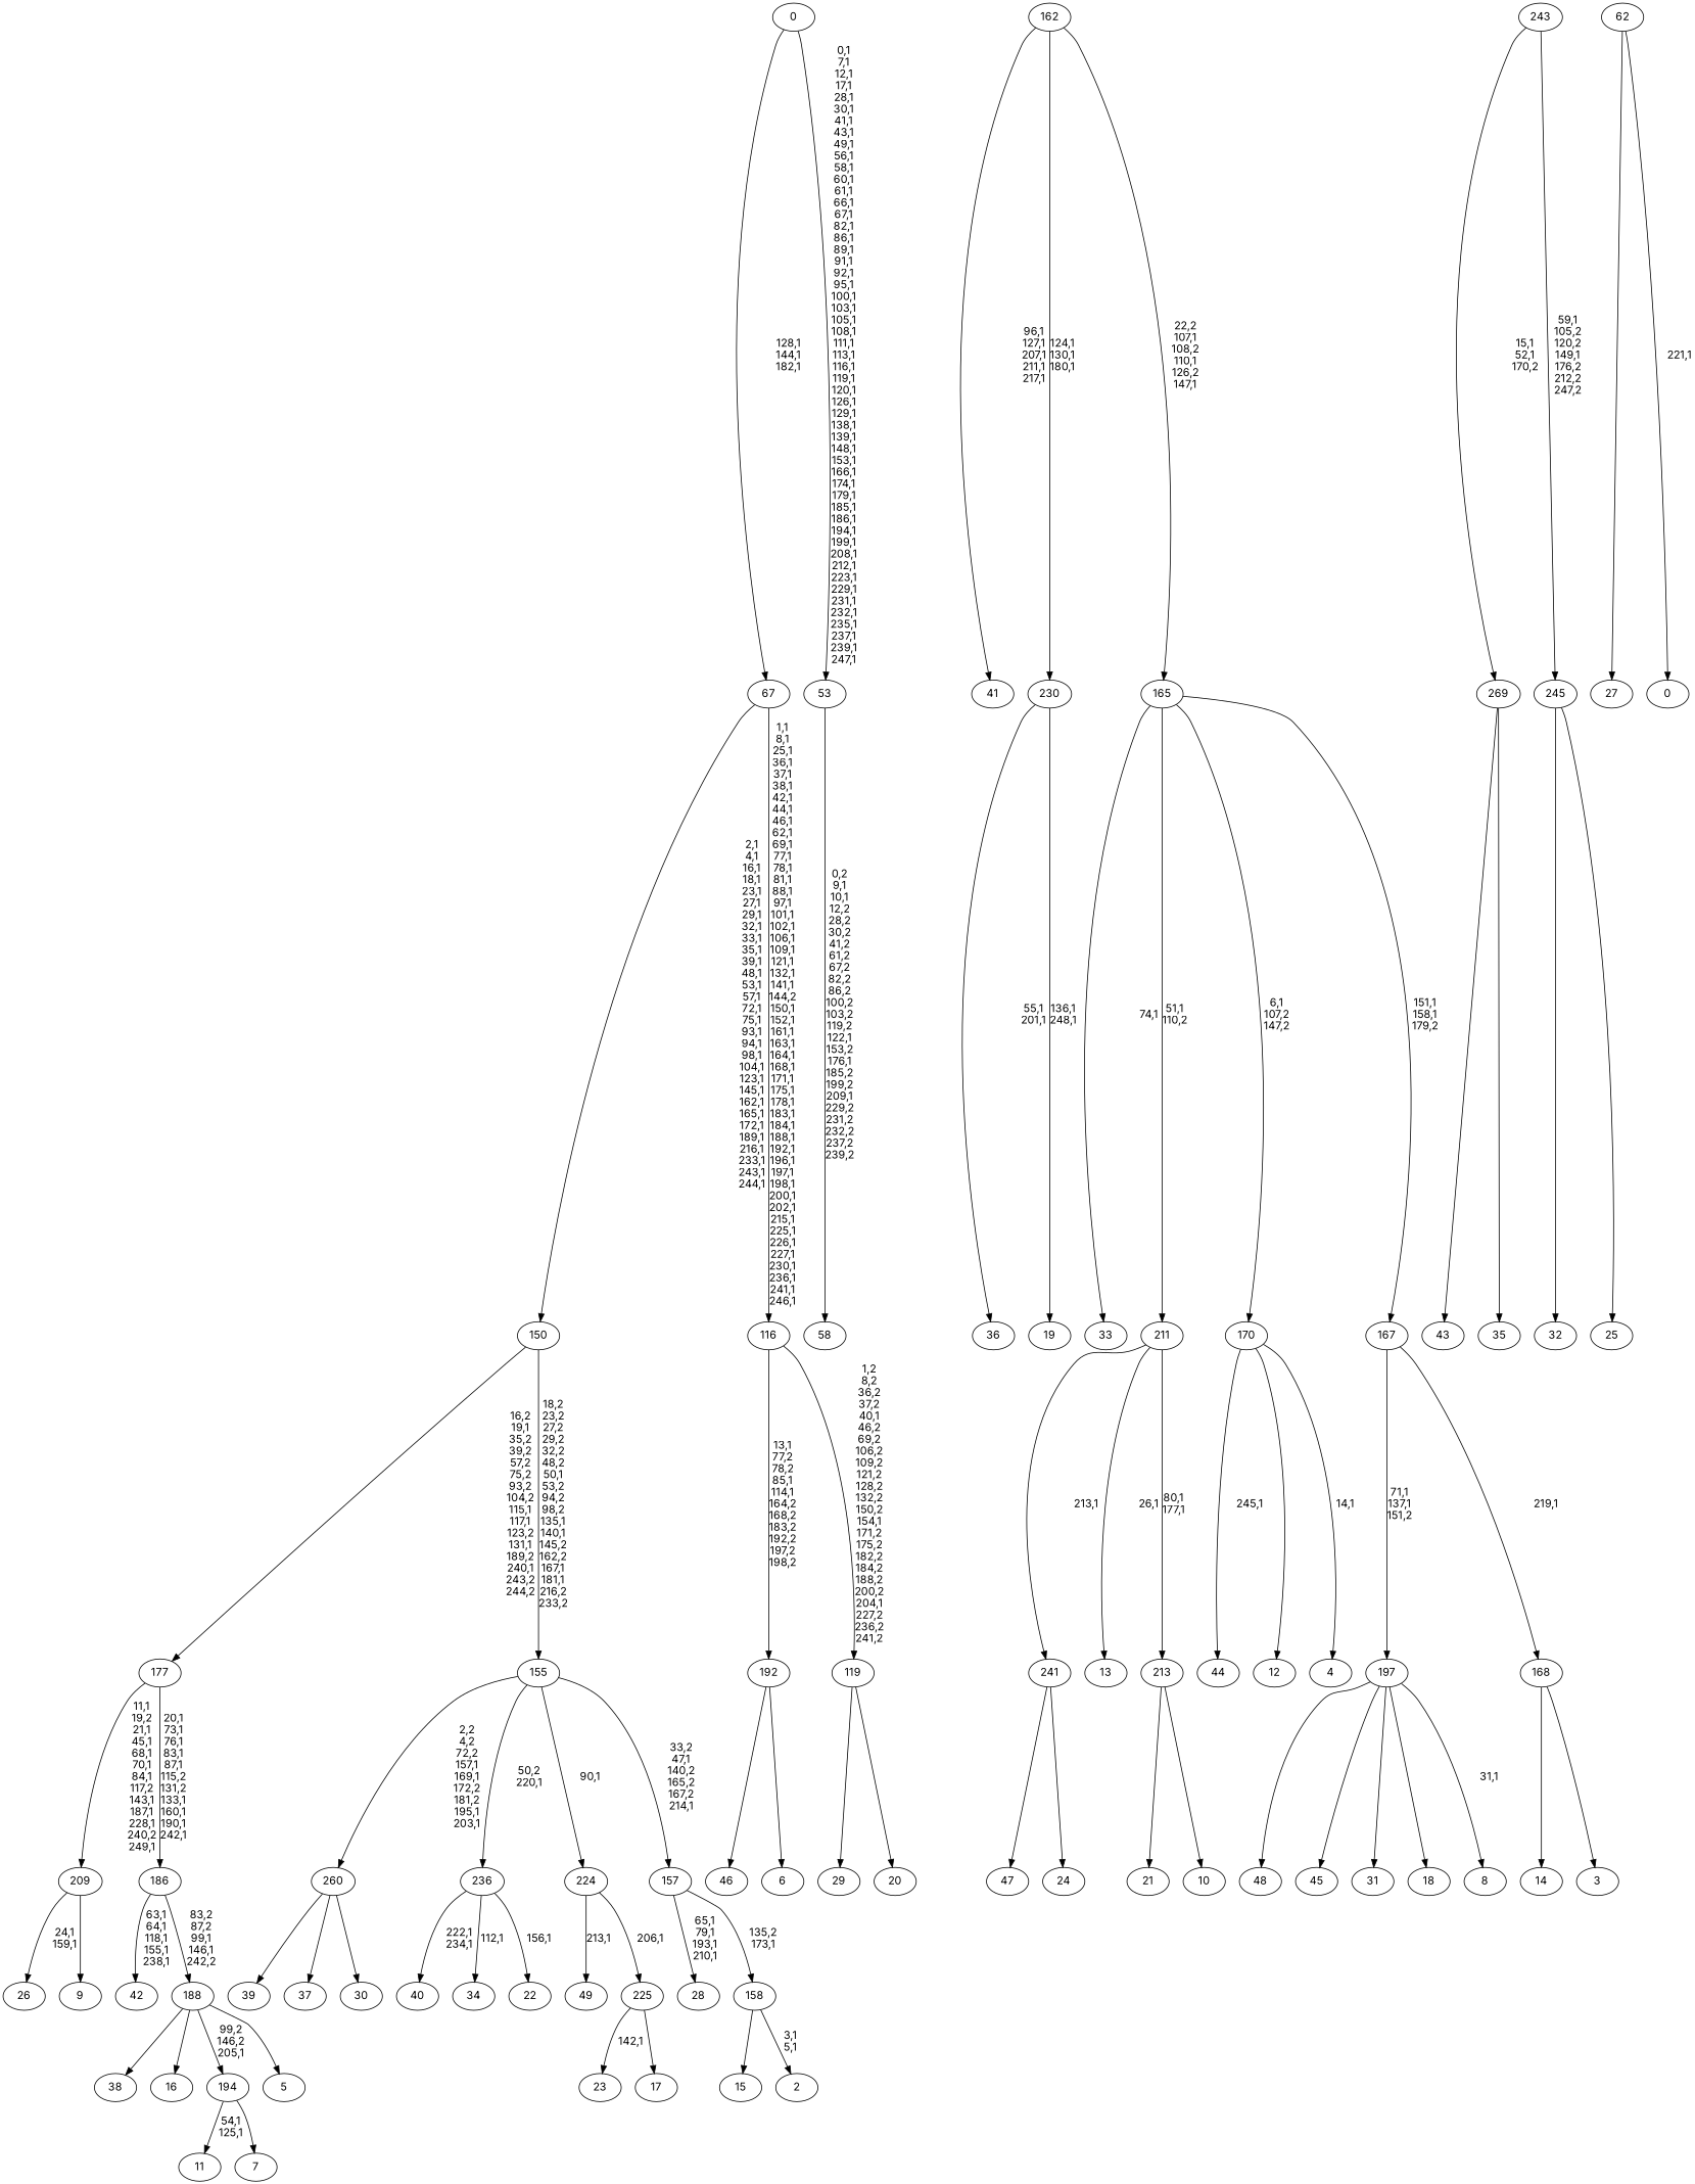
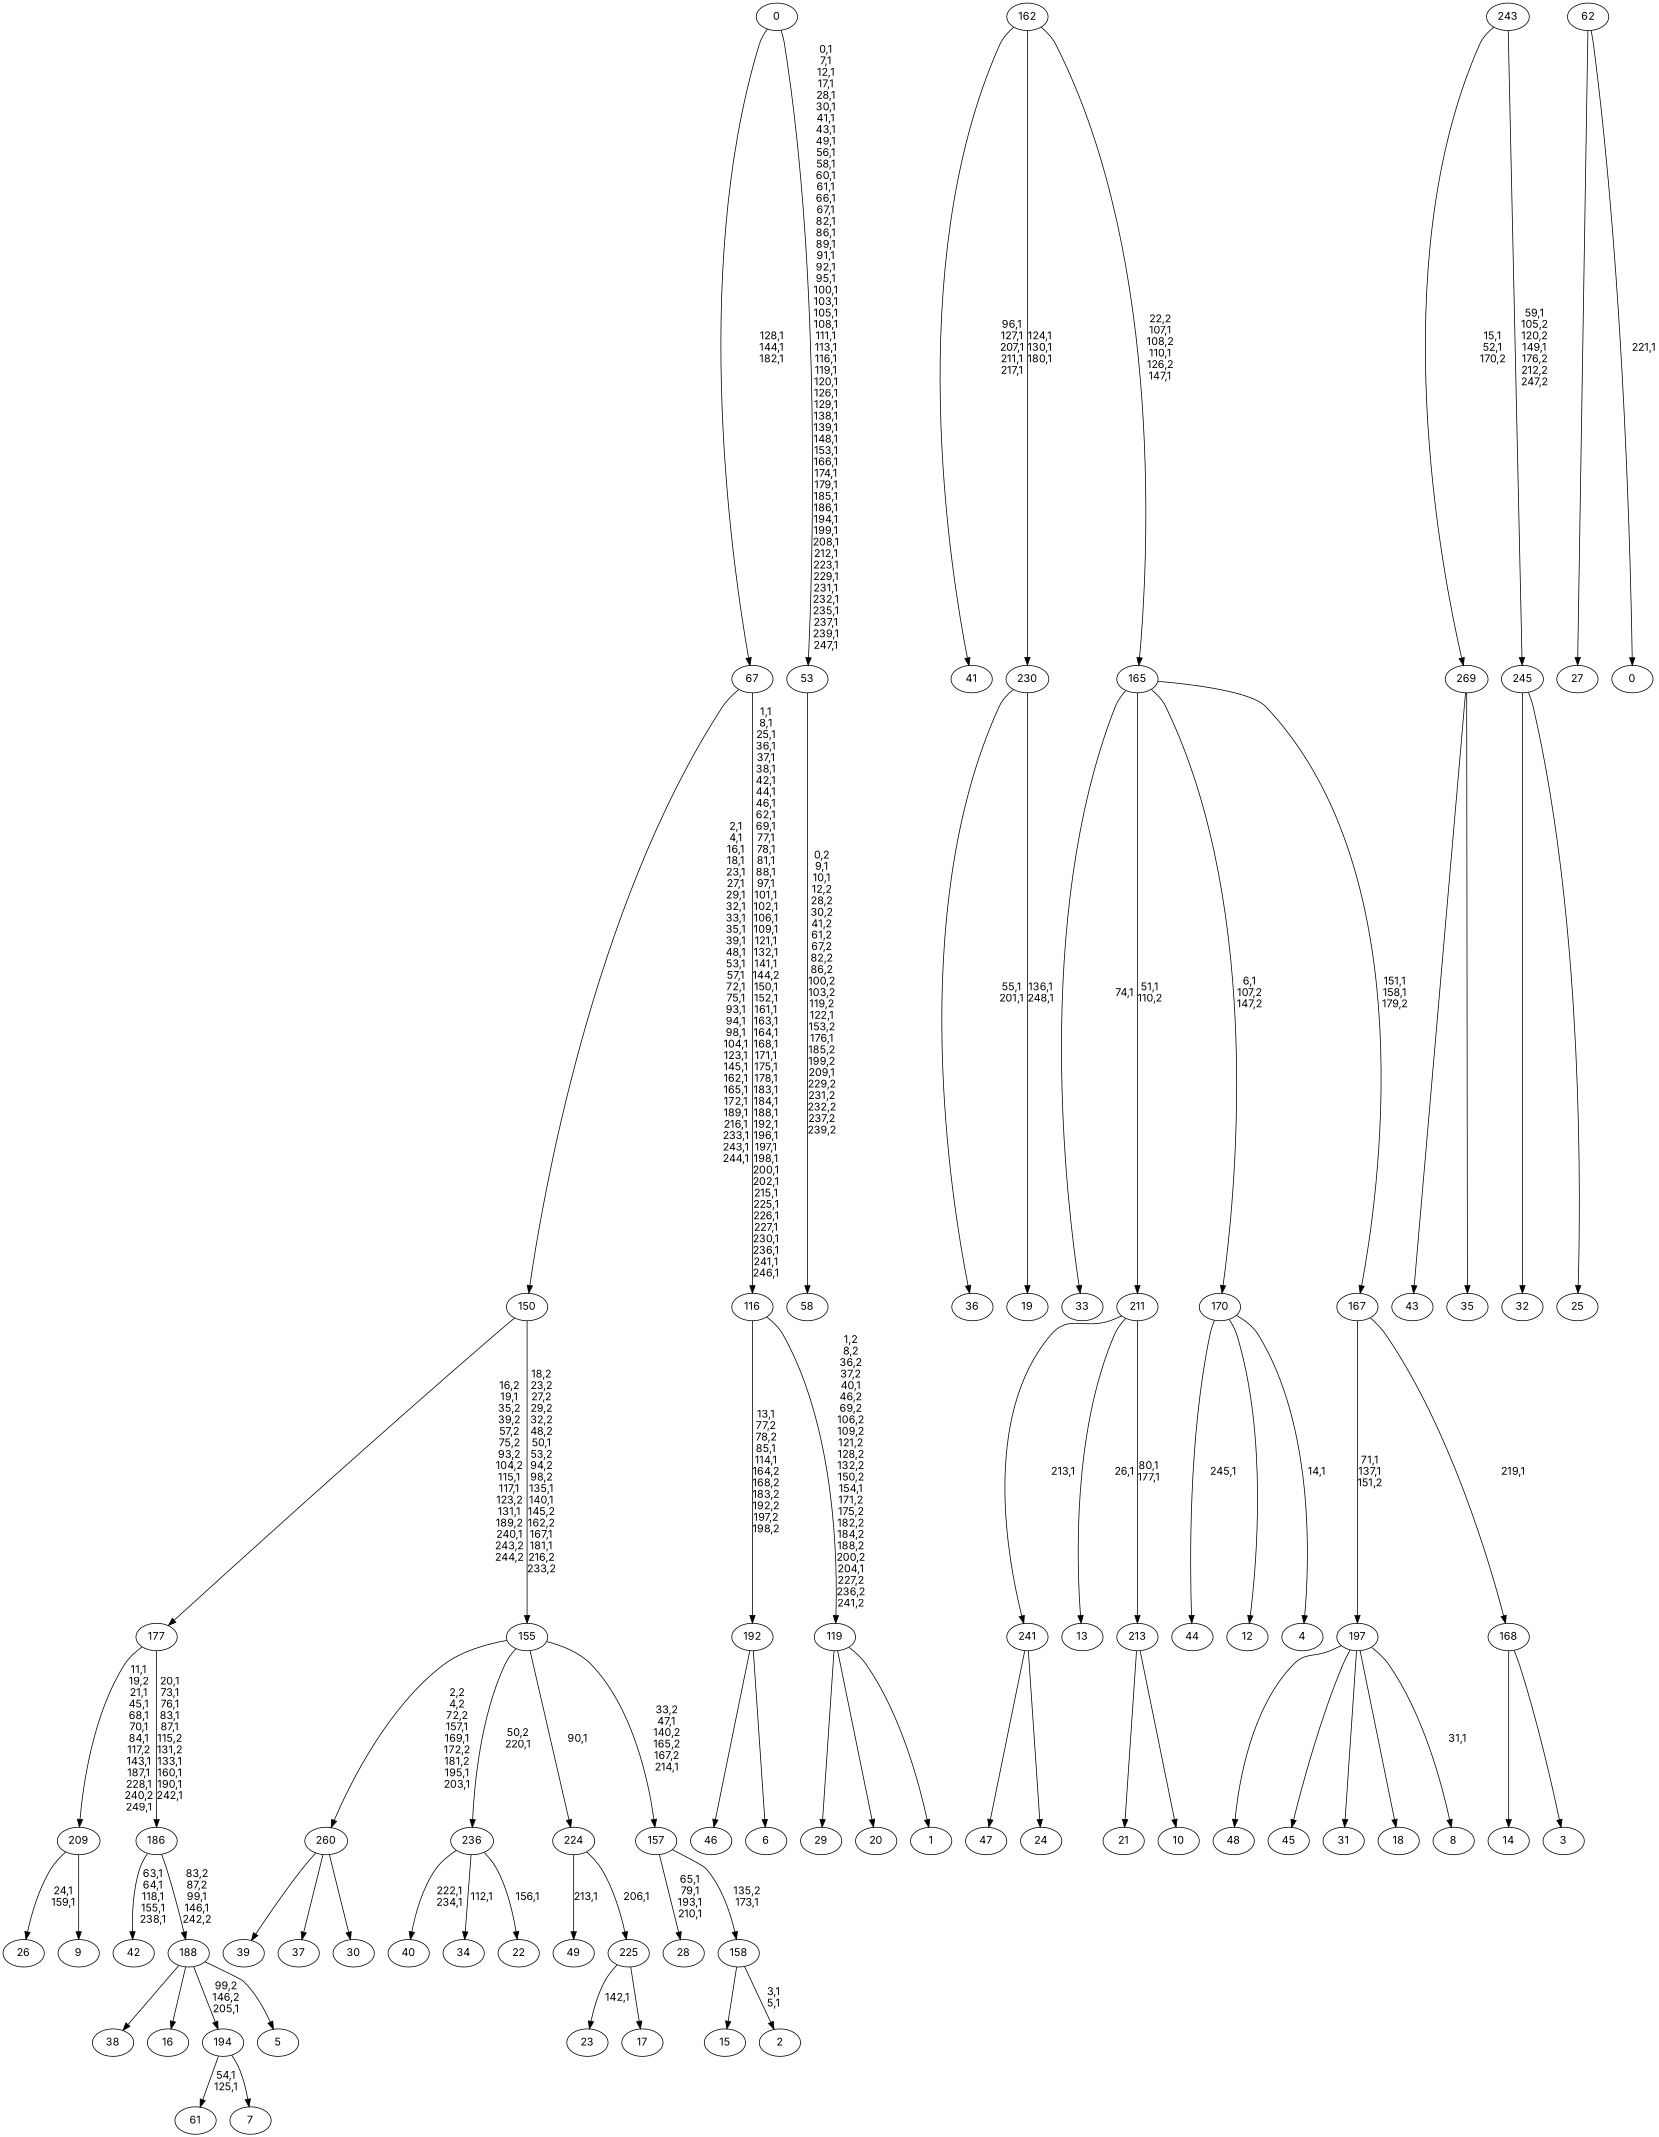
  digraph {
    fontname=Inter
    node [fontname=Inter]
    edge [fontname=Inter]
    n1 [label=49]
    n2 [label=48]
    n3 [label=47]
    n4 [label=46]
    n5 [label=45]
    n6 [label=44]
    n7 [label=43]
    n8 [label=42]
    n9 [label=41]
    n10 [label=40]
    n11 [label=39]
    n12 [label=38]
    n13 [label=37]
    n14 [label=36]
    n15 [label=35]
    269
    n17 [label=34]
    n18 [label=33]
    n19 [label=32]
    n20 [label=31]
    n21 [label=30]
    260
    n23 [label=29]
    n24 [label=28]
    n25 [label=27]
    n26 [label=26]
    n27 [label=25]
    245
    243
    n30 [label=24]
    241
    n32 [label=23]
    n33 [label=22]
    236
    n35 [label=21]
    n36 [label=20]
    n37 [label=19]
    230
    n39 [label=18]
    n40 [label=17]
    225
    224
    n43 [label=16]
    n44 [label=15]
    n45 [label=14]
    n46 [label=13]
    n47 [label=12]
-   n48 [label=11]
+   n48 [label=61]
    n49 [label=10]
    213
    211
    n52 [label=9]
    209
    n54 [label=8]
    197
    n56 [label=7]
    194
    n58 [label=6]
    192
    n60 [label=5]
    188
    186
    177
    n64 [label=4]
    170
    n66 [label=3]
    168
    167
    165
    162
    n71 [label=2]
    158
    157
    155
    150
+   n76 [label=1]
    119
    116
    67
    n80 [label=0]
    62
    53
    58
    0
    269 -> n7
    269 -> n15
    260 -> n11
    260 -> n13
    260 -> n21
    245 -> n19
    245 -> n27
    243 -> 269 [label="15,1\n52,1\n170,2"]
    243 -> 245 [label="59,1\n105,2\n120,2\n149,1\n176,2\n212,2\n247,2"]
    241 -> n3
    241 -> n30
    236 -> n10 [label="222,1\n234,1"]
    236 -> n17 [label="112,1"]
    236 -> n33 [label="156,1"]
    230 -> n14 [label="55,1\n201,1"]
    230 -> n37 [label="136,1\n248,1"]
    225 -> n32 [label="142,1"]
    225 -> n40
    224 -> n1 [label="213,1"]
    224 -> 225 [label="206,1"]
    213 -> n35
    213 -> n49
    211 -> 241 [label="213,1"]
    211 -> n46 [label="26,1"]
    211 -> 213 [label="80,1\n177,1"]
    209 -> n26 [label="24,1\n159,1"]
    209 -> n52
    197 -> n2
    197 -> n5
    197 -> n20
    197 -> n39
    197 -> n54 [label="31,1"]
    194 -> n48 [label="54,1\n125,1"]
    194 -> n56
    192 -> n4
    192 -> n58
    188 -> n12
    188 -> n43
    188 -> 194 [label="99,2\n146,2\n205,1"]
    188 -> n60
    186 -> n8 [label="63,1\n64,1\n118,1\n155,1\n238,1"]
    186 -> 188 [label="83,2\n87,2\n99,1\n146,1\n242,2"]
    177 -> 209 [label="11,1\n19,2\n21,1\n45,1\n68,1\n70,1\n84,1\n117,2\n143,1\n187,1\n228,1\n240,2\n249,1"]
    177 -> 186 [label="20,1\n73,1\n76,1\n83,1\n87,1\n115,2\n131,2\n133,1\n160,1\n190,1\n242,1"]
    170 -> n6 [label="245,1"]
    170 -> n47
    170 -> n64 [label="14,1"]
    168 -> n45
    168 -> n66
    167 -> 197 [label="71,1\n137,1\n151,2"]
    167 -> 168 [label="219,1"]
    165 -> n18 [label="74,1"]
    165 -> 211 [label="51,1\n110,2"]
    165 -> 170 [label="6,1\n107,2\n147,2"]
    165 -> 167 [label="151,1\n158,1\n179,2"]
    162 -> n9 [label="96,1\n127,1\n207,1\n211,1\n217,1"]
    162 -> 230 [label="124,1\n130,1\n180,1"]
    162 -> 165 [label="22,2\n107,1\n108,2\n110,1\n126,2\n147,1"]
    158 -> n44
    158 -> n71 [label="3,1\n5,1"]
    157 -> n24 [label="65,1\n79,1\n193,1\n210,1"]
    157 -> 158 [label="135,2\n173,1"]
    155 -> 260 [label="2,2\n4,2\n72,2\n157,1\n169,1\n172,2\n181,2\n195,1\n203,1"]
    155 -> 236 [label="50,2\n220,1"]
    155 -> 224 [label="90,1"]
    155 -> 157 [label="33,2\n47,1\n140,2\n165,2\n167,2\n214,1"]
    150 -> 177 [label="16,2\n19,1\n35,2\n39,2\n57,2\n75,2\n93,2\n104,2\n115,1\n117,1\n123,2\n131,1\n189,2\n240,1\n243,2\n244,2"]
    150 -> 155 [label="18,2\n23,2\n27,2\n29,2\n32,2\n48,2\n50,1\n53,2\n94,2\n98,2\n135,1\n140,1\n145,2\n162,2\n167,1\n181,1\n216,2\n233,2"]
    119 -> n23
    119 -> n36
+   119 -> n76
    116 -> 192 [label="13,1\n77,2\n78,2\n85,1\n114,1\n164,2\n168,2\n183,2\n192,2\n197,2\n198,2"]
    116 -> 119 [label="1,2\n8,2\n36,2\n37,2\n40,1\n46,2\n69,2\n106,2\n109,2\n121,2\n128,2\n132,2\n150,2\n154,1\n171,2\n175,2\n182,2\n184,2\n188,2\n200,2\n204,1\n227,2\n236,2\n241,2"]
    67 -> 150 [label="2,1\n4,1\n16,1\n18,1\n23,1\n27,1\n29,1\n32,1\n33,1\n35,1\n39,1\n48,1\n53,1\n57,1\n72,1\n75,1\n93,1\n94,1\n98,1\n104,1\n123,1\n145,1\n162,1\n165,1\n172,1\n189,1\n216,1\n233,1\n243,1\n244,1"]
    67 -> 116 [label="1,1\n8,1\n25,1\n36,1\n37,1\n38,1\n42,1\n44,1\n46,1\n62,1\n69,1\n77,1\n78,1\n81,1\n88,1\n97,1\n101,1\n102,1\n106,1\n109,1\n121,1\n132,1\n141,1\n144,2\n150,1\n152,1\n161,1\n163,1\n164,1\n168,1\n171,1\n175,1\n178,1\n183,1\n184,1\n188,1\n192,1\n196,1\n197,1\n198,1\n200,1\n202,1\n215,1\n225,1\n226,1\n227,1\n230,1\n236,1\n241,1\n246,1"]
    62 -> n25
    62 -> n80 [label="221,1"]
    53 -> 58 [label="0,2\n9,1\n10,1\n12,2\n28,2\n30,2\n41,2\n61,2\n67,2\n82,2\n86,2\n100,2\n103,2\n119,2\n122,1\n153,2\n176,1\n185,2\n199,2\n209,1\n229,2\n231,2\n232,2\n237,2\n239,2"]
    0 -> 67 [label="128,1\n144,1\n182,1"]
    0 -> 53 [label="0,1\n7,1\n12,1\n17,1\n28,1\n30,1\n41,1\n43,1\n49,1\n56,1\n58,1\n60,1\n61,1\n66,1\n67,1\n82,1\n86,1\n89,1\n91,1\n92,1\n95,1\n100,1\n103,1\n105,1\n108,1\n111,1\n113,1\n116,1\n119,1\n120,1\n126,1\n129,1\n138,1\n139,1\n148,1\n153,1\n166,1\n174,1\n179,1\n185,1\n186,1\n194,1\n199,1\n208,1\n212,1\n223,1\n229,1\n231,1\n232,1\n235,1\n237,1\n239,1\n247,1"]
  }
